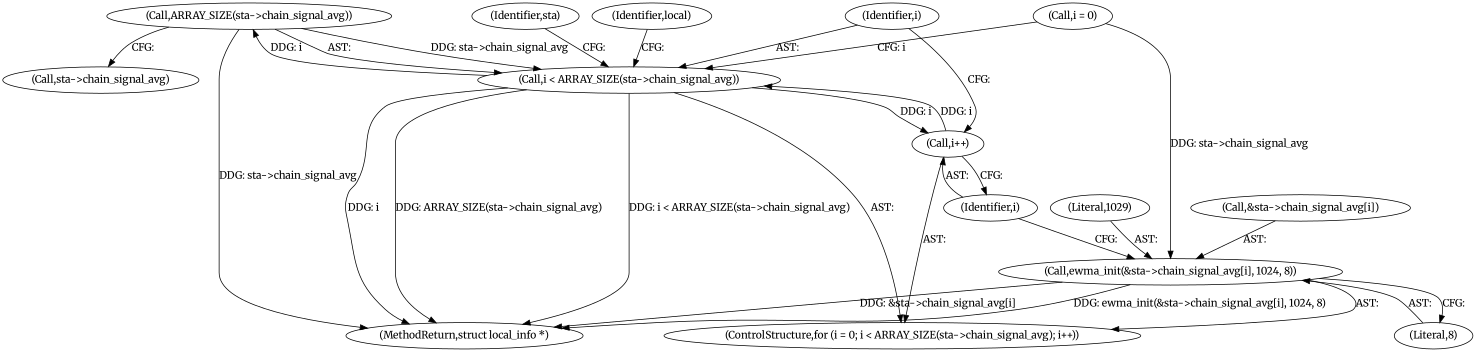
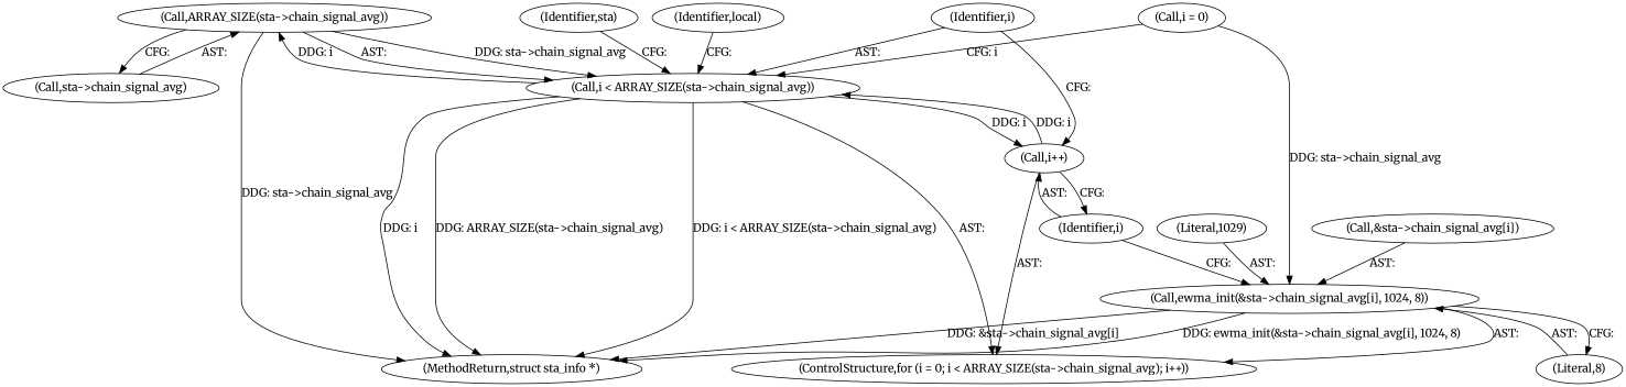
  digraph {
    fontname=Merriweather
    node [fontname=Merriweather]
    edge [fontname=Merriweather]
    n1 [label="(Call,ARRAY_SIZE(sta->chain_signal_avg))"]
    n2 [label="(Call,i < ARRAY_SIZE(sta->chain_signal_avg))"]
    n3 [label="(Call,sta->chain_signal_avg)"]
-   n4 [label="(MethodReturn,struct local_info *)"]
+   n4 [label="(MethodReturn,struct sta_info *)"]
    n5 [label="(Call,i++)"]
    n6 [label="(ControlStructure,for (i = 0; i < ARRAY_SIZE(sta->chain_signal_avg); i++))"]
    n7 [label="(Call,ewma_init(&sta->chain_signal_avg[i], 1024, 8))"]
    n8 [label="(Literal,8)"]
    n9 [label="(Identifier,i)"]
    n10 [label="(Identifier,i)"]
    n11 [label="(Identifier,sta)"]
    n12 [label="(Call,&sta->chain_signal_avg[i])"]
    n13 [label="(Literal,1029)"]
    n14 [label="(Identifier,local)"]
    n15 [label="(Call,i = 0)"]
    n1 -> n2 [label="AST: "]
    n1 -> n2 [label="DDG: sta->chain_signal_avg"]
    n1 -> n3 [label="CFG: "]
    n1 -> n4 [label="DDG: sta->chain_signal_avg"]
    n2 -> n1 [label="DDG: i"]
    n2 -> n4 [label="DDG: i"]
    n2 -> n4 [label="DDG: ARRAY_SIZE(sta->chain_signal_avg)"]
    n2 -> n4 [label="DDG: i < ARRAY_SIZE(sta->chain_signal_avg)"]
    n2 -> n5 [label="DDG: i"]
    n2 -> n6 [label="AST: "]
+   n3 -> n1 [label="AST: "]
    n5 -> n2 [label="DDG: i"]
    n5 -> n6 [label="AST: "]
    n5 -> n9 [label="CFG: "]
    n7 -> n4 [label="DDG: &sta->chain_signal_avg[i]"]
    n7 -> n4 [label="DDG: ewma_init(&sta->chain_signal_avg[i], 1024, 8)"]
    n7 -> n6 [label="AST: "]
    n7 -> n8 [label="CFG: "]
    n8 -> n7 [label="AST: "]
    n9 -> n5 [label="AST: "]
    n9 -> n7 [label="CFG: "]
    n10 -> n2 [label="AST: "]
    n10 -> n5 [label="CFG: "]
    n11 -> n2 [label="CFG: "]
    n12 -> n7 [label="AST: "]
    n13 -> n7 [label="AST: "]
    n14 -> n2 [label="CFG: "]
    n15 -> n2 [label="CFG: i"]
    n15 -> n7 [label="DDG: sta->chain_signal_avg"]
  }
